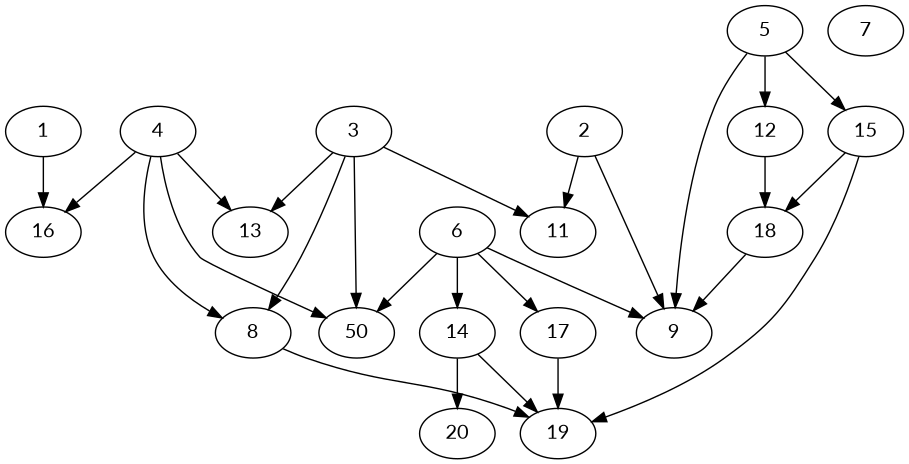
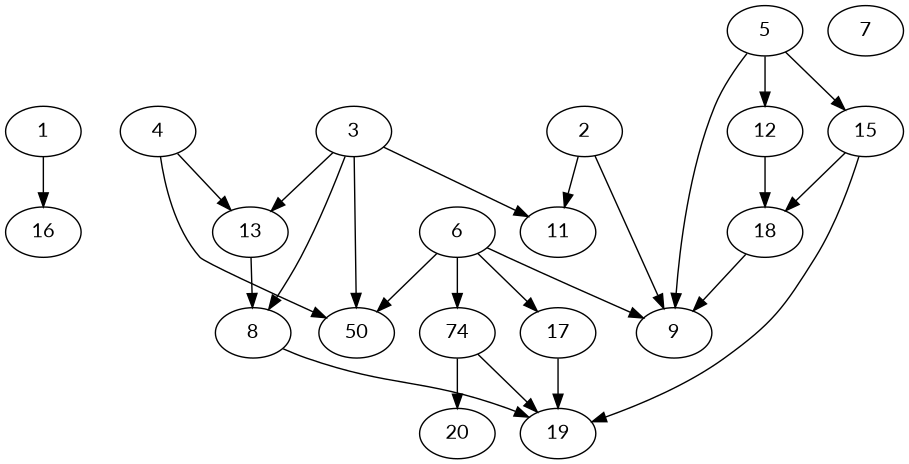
  digraph {
    fontname=Lato
    node [alpha=0.20 fontname=Lato]
    edge [fontname=Lato]
    1 [alpha=0.17 expect_size=5513216]
    16 [alpha=0.12 expect_size=35448832]
    2 [alpha=0.02 expect_size=6234112]
    9 [alpha=0.05 expect_size=42054656]
    11 [expect_size=16640000]
    18 [alpha=0.19 expect_size=31461376]
    3 [alpha=0.13 expect_size=46086144]
    8 [alpha=0.19 expect_size=50551808]
    n9 [alpha=0.15 expect_size=16389120 label=50]
    13 [alpha=0.07 expect_size=11986944]
    19 [alpha=0.18 expect_size=28225536]
    4 [alpha=0.14 expect_size=21755904]
    5 [alpha=0.03 expect_size=45522944]
    12 [alpha=0.00 expect_size=8401920]
    15 [alpha=0.02 expect_size=29021184]
    6 [alpha=0.19 expect_size=34818048]
-   14 [alpha=0.18 expect_size=43490304]
+   14 [alpha=0.18 expect_size=43490304 label=74]
    17 [expect_size=32051200]
    20 [alpha=0.00 expect_size=39476224]
    7 [expect_size=31256576]
    1 -> 16
    2 -> 9
    2 -> 11
    18 -> 9
    3 -> 11
    3 -> 8
    3 -> n9
    3 -> 13
    8 -> 19
-   4 -> 16
-   4 -> 8
+   13 -> 8
    4 -> n9
    4 -> 13
    5 -> 9
    5 -> 12
    5 -> 15
    12 -> 18
    15 -> 18
    15 -> 19
    6 -> 9
    6 -> n9
    6 -> 14
    6 -> 17
    14 -> 19
    14 -> 20
    17 -> 19
  }
